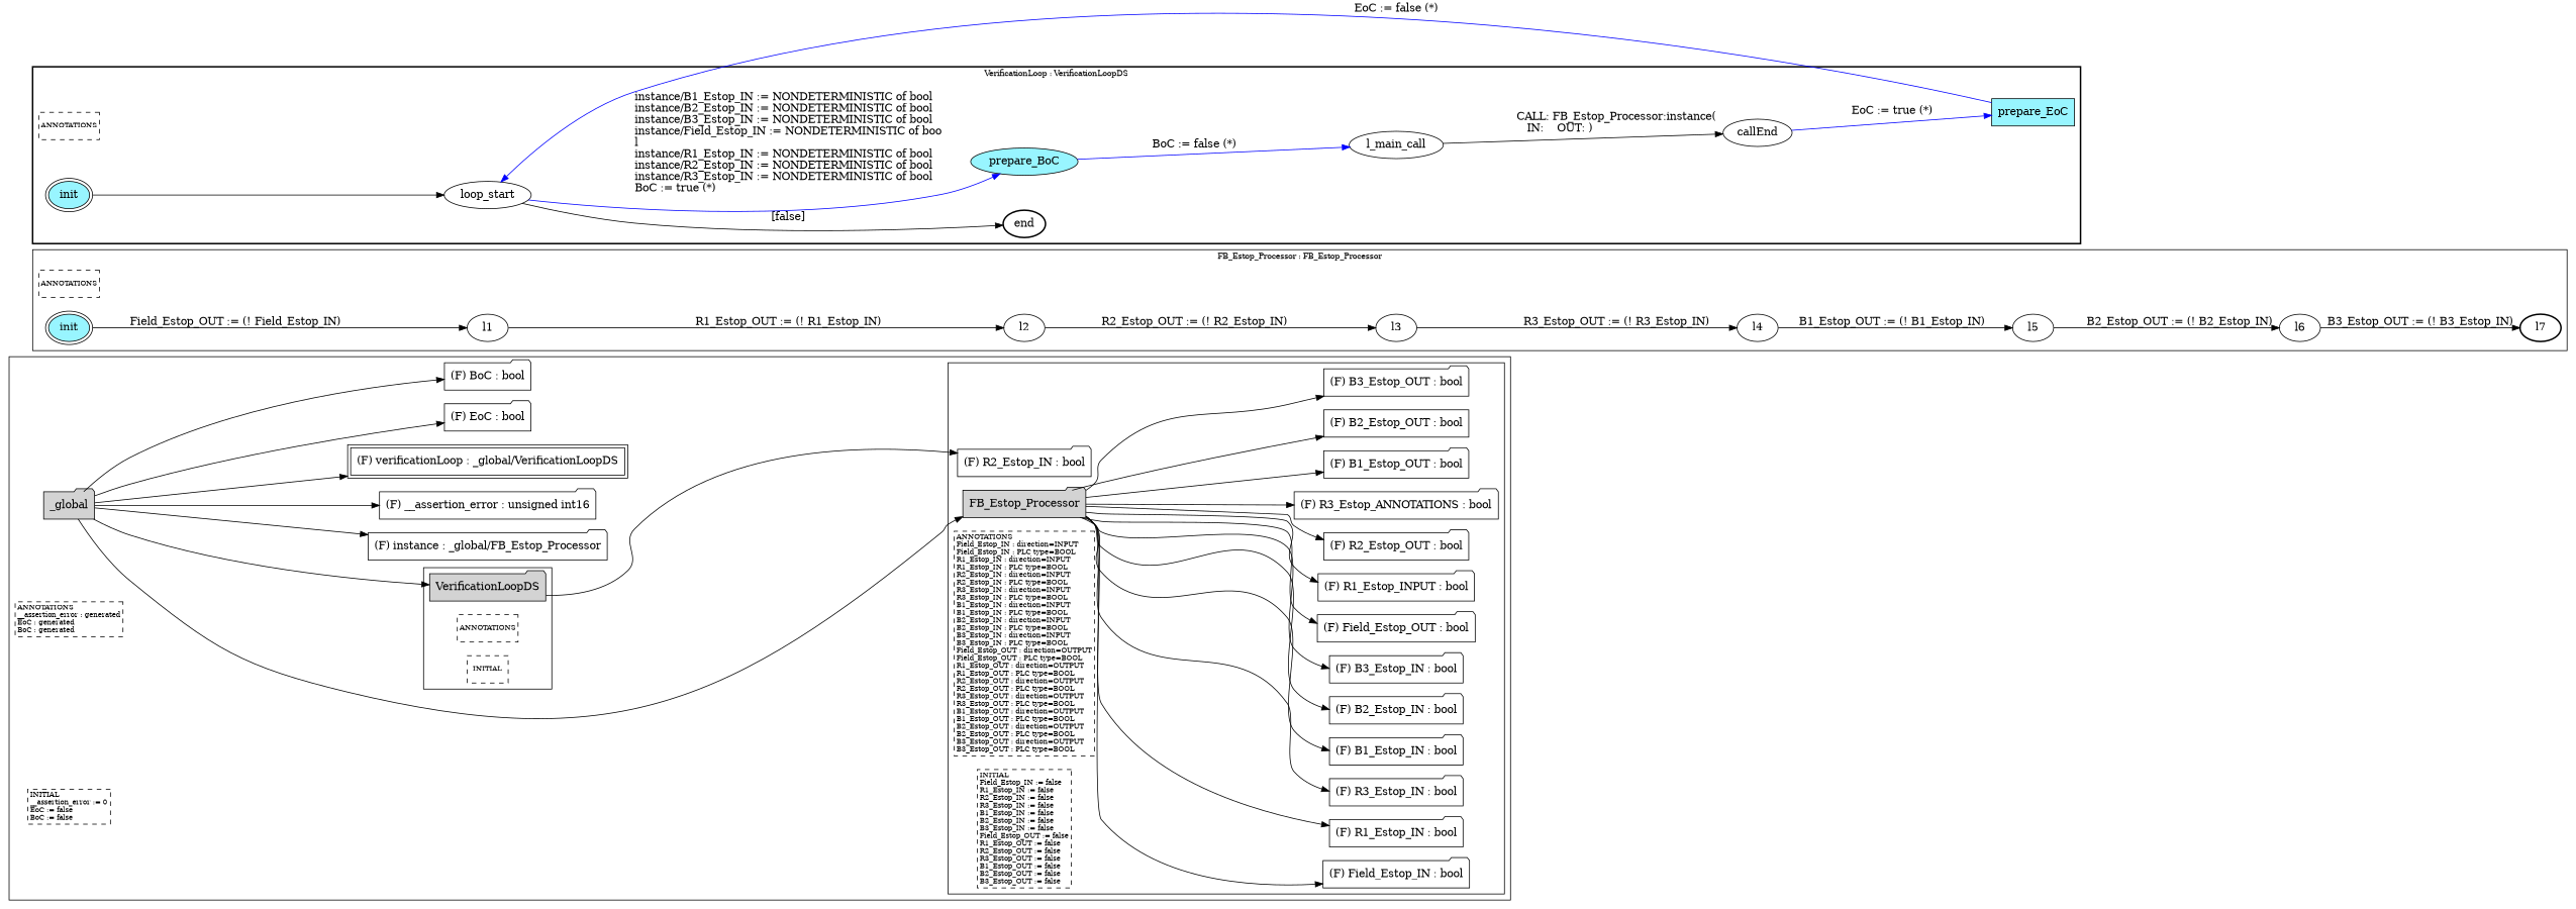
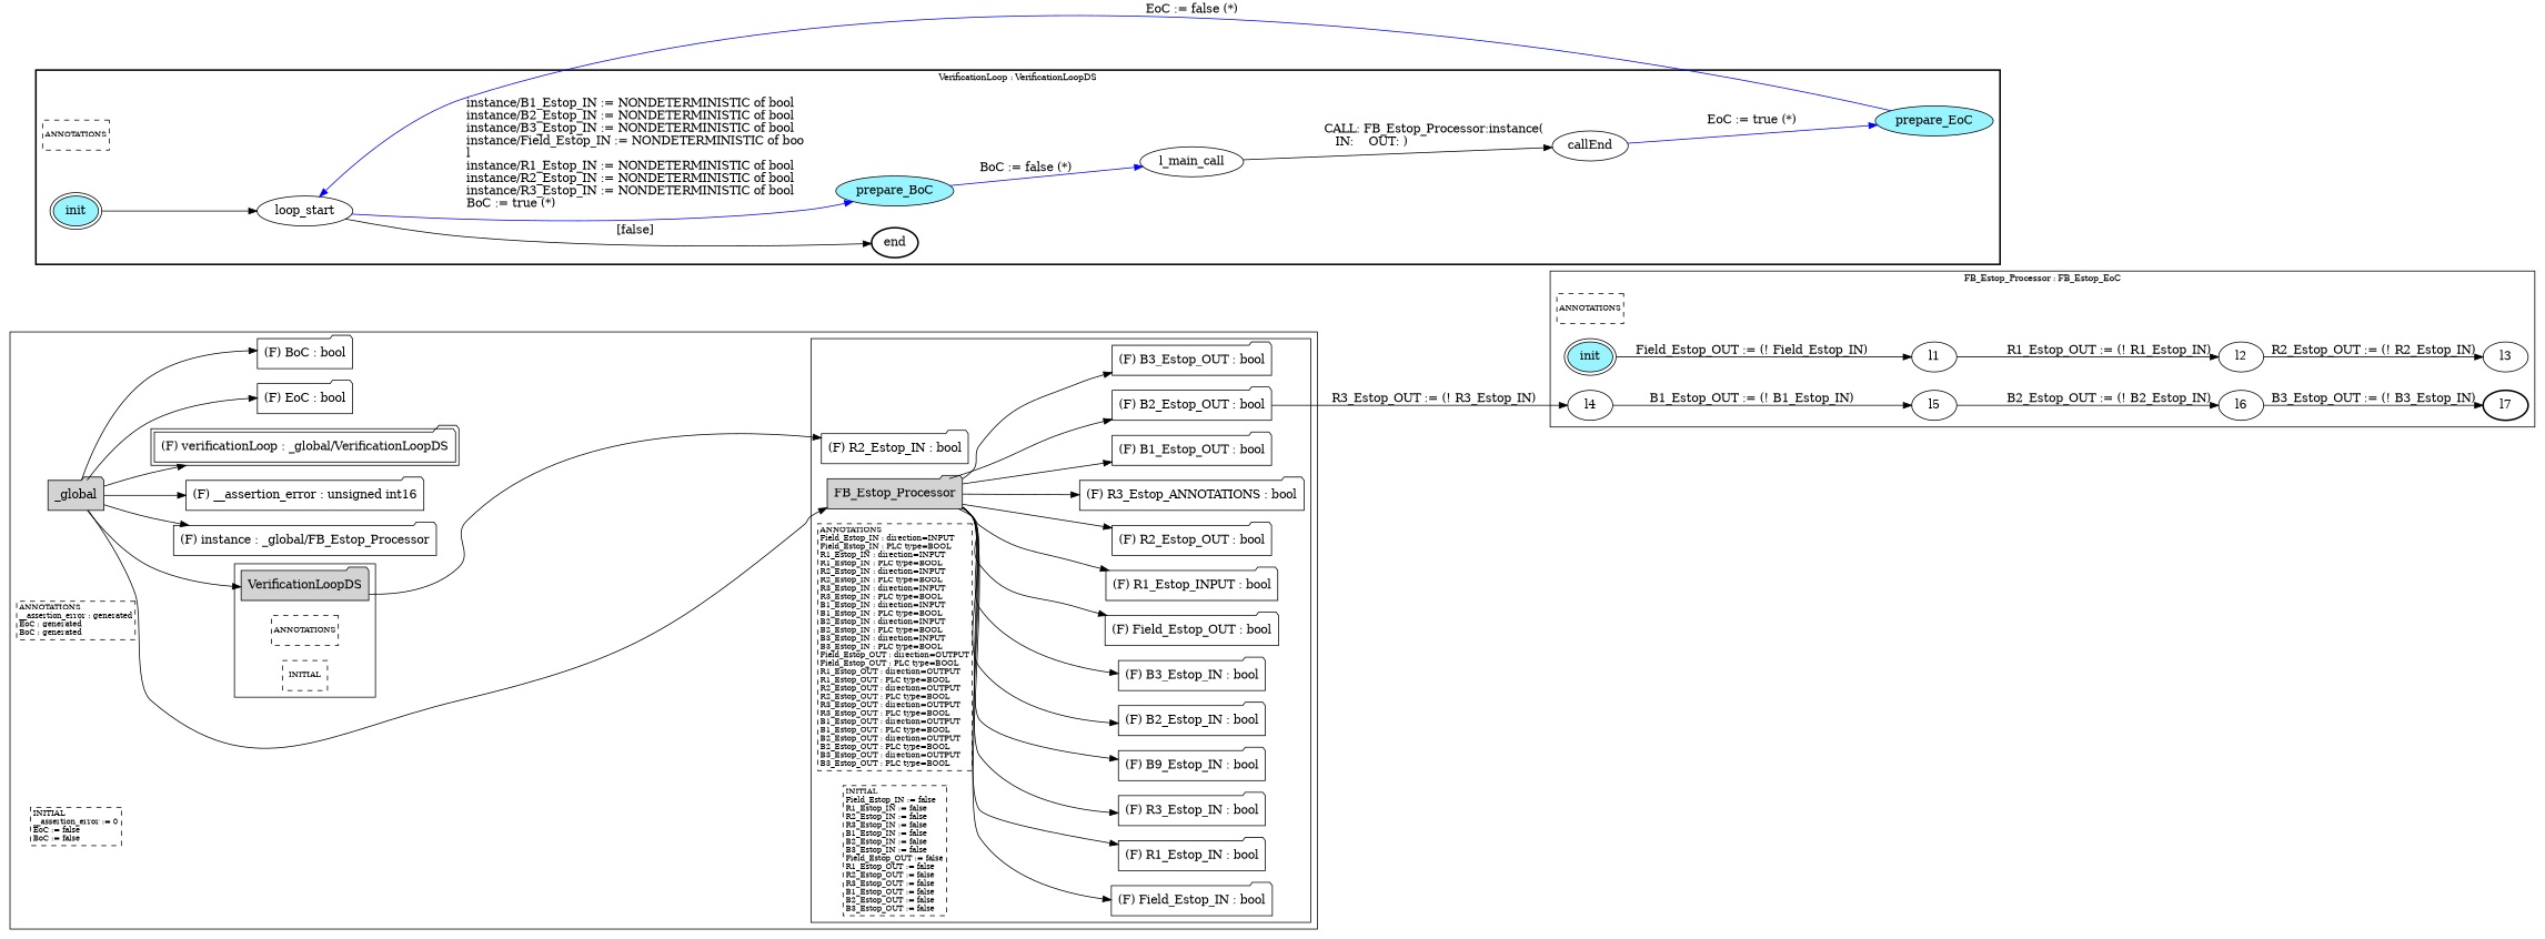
  digraph {
    rankdir=LR
    node [shape=folder style=filled fillcolor=white]
    n1 [label=FB_Estop_Processor fillcolor=""]
    n2 [label="(F) Field_Estop_IN : bool"]
    n3 [label="(F) R1_Estop_IN : bool"]
    n4 [label="(F) R2_Estop_IN : bool"]
    n5 [label="(F) R3_Estop_IN : bool"]
-   n6 [label="(F) B1_Estop_IN : bool"]
+   n6 [label="(F) B9_Estop_IN : bool"]
    n7 [label="(F) B2_Estop_IN : bool"]
    n8 [label="(F) B3_Estop_IN : bool"]
    n9 [label="(F) Field_Estop_OUT : bool"]
    n10 [label="(F) R1_Estop_INPUT : bool"]
    n11 [label="(F) R2_Estop_OUT : bool"]
    n12 [label="(F) R3_Estop_ANNOTATIONS : bool"]
    n13 [label="(F) B1_Estop_OUT : bool"]
-   n14 [label="(F) B2_Estop_OUT : bool" shape=box]
+   n14 [label="(F) B2_Estop_OUT : bool"]
    n15 [label="(F) B3_Estop_OUT : bool"]
    n16 [fontsize=9 label="ANNOTATIONS\lField_Estop_IN : direction=INPUT\lField_Estop_IN : PLC type=BOOL\lR1_Estop_IN : direction=INPUT\lR1_Estop_IN : PLC type=BOOL\lR2_Estop_IN : direction=INPUT\lR2_Estop_IN : PLC type=BOOL\lR3_Estop_IN : direction=INPUT\lR3_Estop_IN : PLC type=BOOL\lB1_Estop_IN : direction=INPUT\lB1_Estop_IN : PLC type=BOOL\lB2_Estop_IN : direction=INPUT\lB2_Estop_IN : PLC type=BOOL\lB3_Estop_IN : direction=INPUT\lB3_Estop_IN : PLC type=BOOL\lField_Estop_OUT : direction=OUTPUT\lField_Estop_OUT : PLC type=BOOL\lR1_Estop_OUT : direction=OUTPUT\lR1_Estop_OUT : PLC type=BOOL\lR2_Estop_OUT : direction=OUTPUT\lR2_Estop_OUT : PLC type=BOOL\lR3_Estop_OUT : direction=OUTPUT\lR3_Estop_OUT : PLC type=BOOL\lB1_Estop_OUT : direction=OUTPUT\lB1_Estop_OUT : PLC type=BOOL\lB2_Estop_OUT : direction=OUTPUT\lB2_Estop_OUT : PLC type=BOOL\lB3_Estop_OUT : direction=OUTPUT\lB3_Estop_OUT : PLC type=BOOL\l" margin="0.04,0.04" shape=rectangle style=dashed]
    n17 [fillcolor=lightyellow fontsize=9 label="INITIAL\lField_Estop_IN := false\lR1_Estop_IN := false\lR2_Estop_IN := false\lR3_Estop_IN := false\lB1_Estop_IN := false\lB2_Estop_IN := false\lB3_Estop_IN := false\lField_Estop_OUT := false\lR1_Estop_OUT := false\lR2_Estop_OUT := false\lR3_Estop_OUT := false\lB1_Estop_OUT := false\lB2_Estop_OUT := false\lB3_Estop_OUT := false\l" margin="0.04,0.04" shape=rectangle style=dashed]
    n18 [label=VerificationLoopDS fillcolor=""]
    n19 [fontsize=9 label=ANNOTATIONS margin="0.04,0.04" shape=rectangle style=dashed]
    n20 [fillcolor=lightyellow fontsize=9 label=INITIAL margin="0.04,0.04" shape=rectangle style=dashed]
    n21 [label=_global fillcolor=""]
    n22 [label="(F) instance : _global/FB_Estop_Processor"]
    n23 [label="(F) __assertion_error : unsigned int16"]
-   n24 [label="(F) verificationLoop : _global/VerificationLoopDS" peripheries=2 shape=box]
+   n24 [label="(F) verificationLoop : _global/VerificationLoopDS" peripheries=2]
    n25 [label="(F) EoC : bool"]
    n26 [label="(F) BoC : bool"]
    n27 [fontsize=9 label="ANNOTATIONS\l__assertion_error : generated\lEoC : generated\lBoC : generated\l" margin="0.04,0.04" shape=rectangle style=dashed]
    n28 [fillcolor=lightyellow fontsize=9 label="INITIAL\l__assertion_error := 0\lEoC := false\lBoC := false\l" margin="0.04,0.04" shape=rectangle style=dashed]
    n29 [fontsize=9 label=ANNOTATIONS margin="0.04,0.04" shape=rectangle style=dashed]
    n30 [color=black fillcolor=cadetblue1 label=init peripheries=2 shape=ellipse]
    n31 [color=black label=l1 shape=ellipse]
    n32 [color=black label=l2 shape=ellipse]
    n33 [color=black label=l3 shape=ellipse]
    n34 [color=black label=l4 shape=ellipse]
    n35 [color=black label=l5 shape=ellipse]
    n36 [color=black label=l6 shape=ellipse]
    n37 [color=black label=l7 shape=ellipse style=bold]
    n38 [fontsize=9 label=ANNOTATIONS margin="0.04,0.04" shape=rectangle style=dashed]
    n39 [color=black fillcolor=cadetblue1 label=init peripheries=2 shape=ellipse]
    n40 [color=black label=loop_start shape=ellipse]
    n41 [color=black fillcolor=cadetblue1 label=end shape=ellipse style=bold]
    n42 [color=black fillcolor=cadetblue1 label=prepare_BoC shape=ellipse]
    n43 [color=black label=l_main_call shape=ellipse]
    n44 [color=black label=callEnd shape=ellipse]
-   n45 [color=black fillcolor=cadetblue1 label=prepare_EoC shape=box]
+   n45 [color=black fillcolor=cadetblue1 label=prepare_EoC shape=ellipse]
    subgraph cluster_1 {
      n21
      n22
      n23
      n24
      n25
      n26
      n27
      n28
      subgraph cluster_2 {
        n1
        n2
        n3
        n4
        n5
        n6
        n7
        n8
        n9
        n10
        n11
        n12
        n13
        n14
        n15
        n16
        n17
      }
      subgraph cluster_3 {
        n18
        n19
        n20
      }
    }
    subgraph cluster_4 {
      color=black
      fontsize=10
      label="VerificationLoop : VerificationLoopDS"
      ranksep=0.4
      style=bold
      n38
      n39
      n40
      n41
      n42
      n43
      n44
      n45
    }
    subgraph cluster_5 {
      color=black
      fontsize=10
-     label="FB_Estop_Processor : FB_Estop_Processor"
+     label="FB_Estop_Processor : FB_Estop_EoC"
      ranksep=0.4
      n29
      n30
      n31
      n32
      n33
      n34
      n35
      n36
      n37
    }
    n1 -> n2
    n1 -> n3
    n1 -> n5
    n1 -> n6
    n1 -> n7
    n1 -> n8
    n1 -> n9
    n1 -> n10
    n1 -> n11
    n1 -> n12
    n1 -> n13
    n1 -> n14
    n1 -> n15
    n18 -> n4
    n21 -> n1
    n21 -> n18
    n21 -> n22
    n21 -> n23
    n21 -> n24
    n21 -> n25
    n21 -> n26
    n30 -> n31 [color=black label="Field_Estop_OUT := (! Field_Estop_IN)"]
    n31 -> n32 [color=black label="R1_Estop_OUT := (! R1_Estop_IN)"]
    n32 -> n33 [color=black label="R2_Estop_OUT := (! R2_Estop_IN)"]
-   n33 -> n34 [color=black label="R3_Estop_OUT := (! R3_Estop_IN)"]
+   n14 -> n34 [color=black label="R3_Estop_OUT := (! R3_Estop_IN)"]
    n34 -> n35 [color=black label="B1_Estop_OUT := (! B1_Estop_IN)"]
    n35 -> n36 [color=black label="B2_Estop_OUT := (! B2_Estop_IN)"]
    n36 -> n37 [color=black label="B3_Estop_OUT := (! B3_Estop_IN)"]
    n39 -> n40 [color=black]
    n40 -> n41 [color=black label="[false]"]
    n40 -> n42 [color=blue label="instance/B1_Estop_IN := NONDETERMINISTIC of bool\linstance/B2_Estop_IN := NONDETERMINISTIC of bool\linstance/B3_Estop_IN := NONDETERMINISTIC of bool\linstance/Field_Estop_IN := NONDETERMINISTIC of boo\ll\linstance/R1_Estop_IN := NONDETERMINISTIC of bool\linstance/R2_Estop_IN := NONDETERMINISTIC of bool\linstance/R3_Estop_IN := NONDETERMINISTIC of bool\lBoC := true (*)\l"]
    n42 -> n43 [color=blue label="BoC := false (*)"]
    n43 -> n44 [color=black label="CALL: FB_Estop_Processor:instance(\l   IN:    OUT: )\l"]
    n44 -> n45 [color=blue label="EoC := true (*)"]
    n45 -> n40 [color=blue label="EoC := false (*)"]
  }
